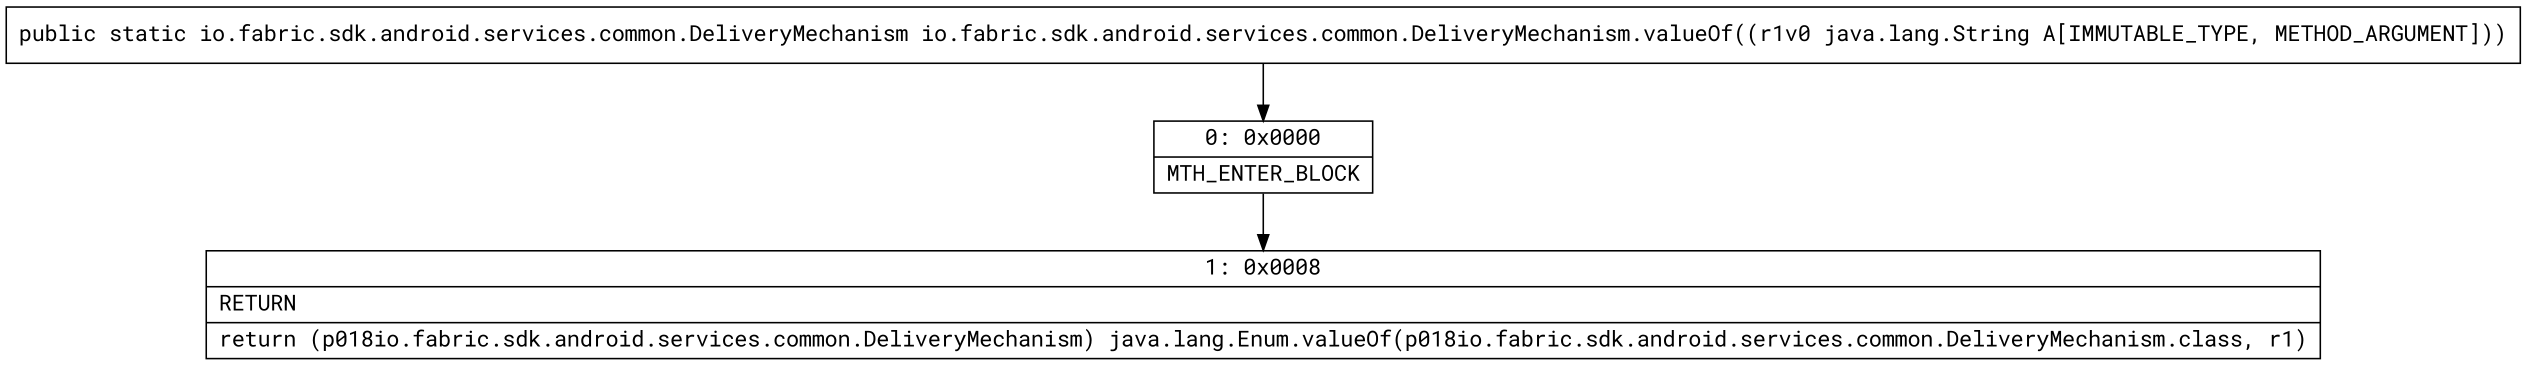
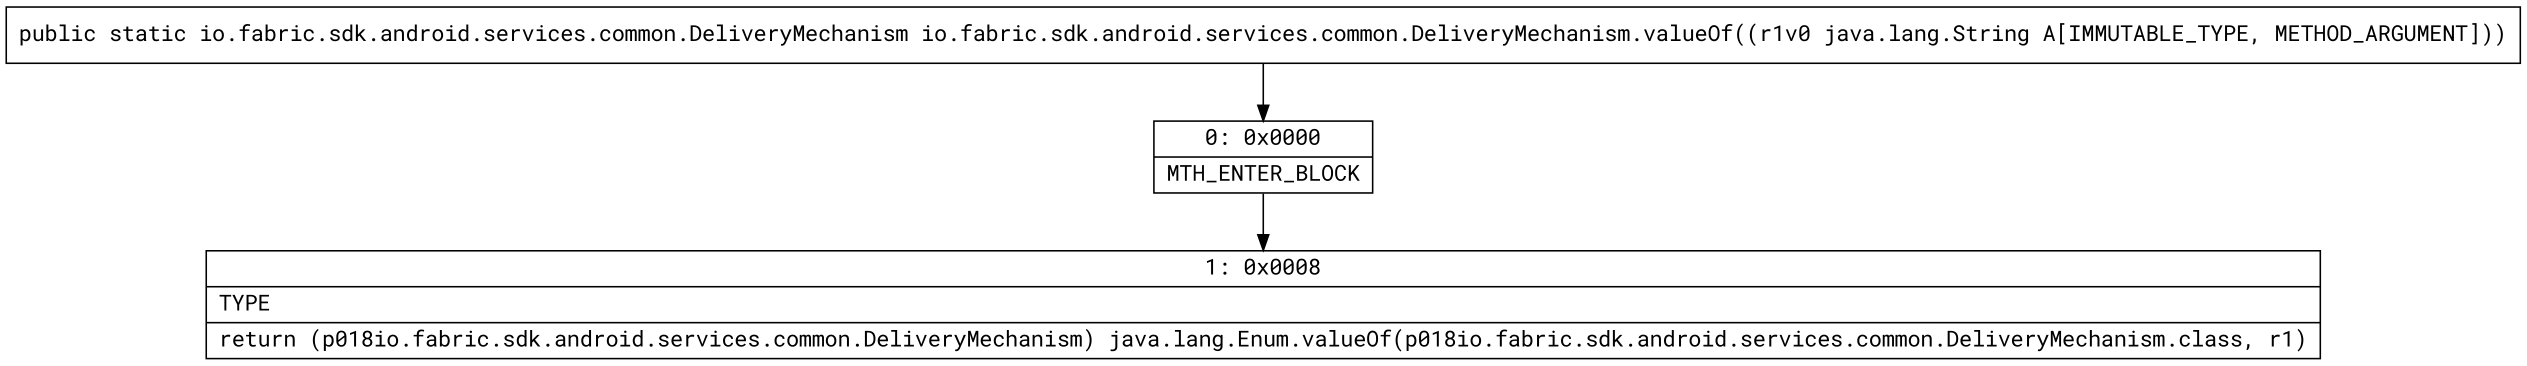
  digraph {
    fontname="Roboto Mono"
    node [shape=record fontname="Roboto Mono"]
    edge [fontname="Roboto Mono"]
    n1 [label="{0\:\ 0x0000|MTH_ENTER_BLOCK\l}"]
-   n2 [label="{1\:\ 0x0008|RETURN\l|return (p018io.fabric.sdk.android.services.common.DeliveryMechanism) java.lang.Enum.valueOf(p018io.fabric.sdk.android.services.common.DeliveryMechanism.class, r1)\l}"]
+   n2 [label="{1\:\ 0x0008|TYPE\l|return (p018io.fabric.sdk.android.services.common.DeliveryMechanism) java.lang.Enum.valueOf(p018io.fabric.sdk.android.services.common.DeliveryMechanism.class, r1)\l}"]
    n3 [label="{public static io.fabric.sdk.android.services.common.DeliveryMechanism io.fabric.sdk.android.services.common.DeliveryMechanism.valueOf((r1v0 java.lang.String A[IMMUTABLE_TYPE, METHOD_ARGUMENT])) }"]
    n1 -> n2
    n3 -> n1
  }
